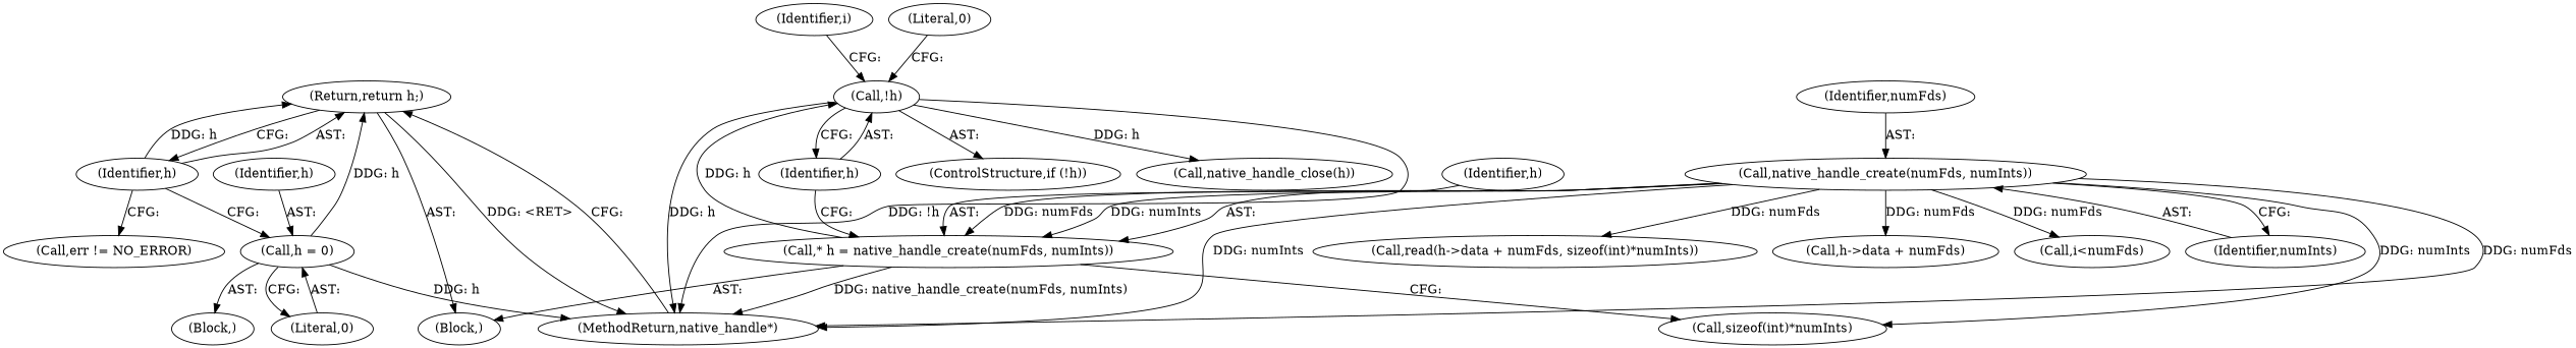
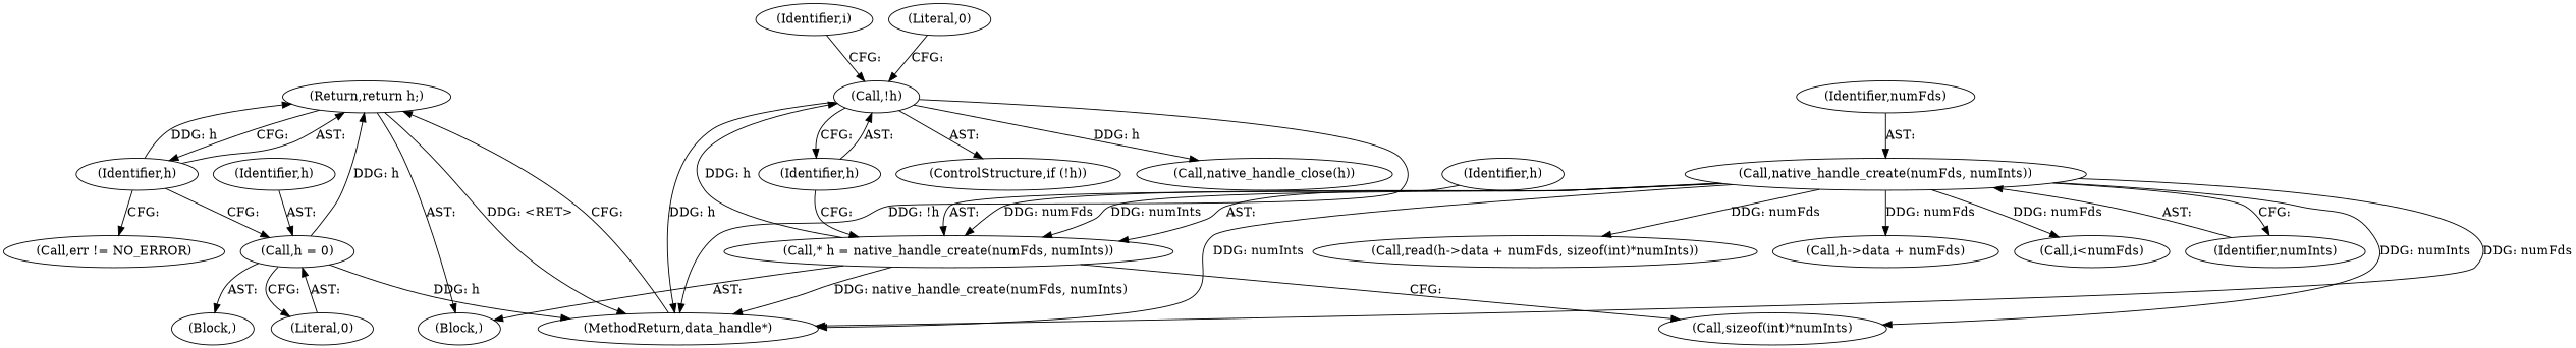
  digraph {
    n1 [label="(Return,return h;)"]
    n2 [label="(Identifier,h)"]
    n3 [label="(Block,)"]
-   n4 [label="(MethodReturn,native_handle*)"]
+   n4 [label="(MethodReturn,data_handle*)"]
    n5 [label="(Call,h = 0)"]
    n6 [label="(Call,err != NO_ERROR)"]
    n7 [label="(Block,)"]
    n8 [label="(Literal,0)"]
    n9 [label="(Call,!h)"]
    n10 [label="(ControlStructure,if (!h))"]
    n11 [label="(Call,native_handle_close(h))"]
    n12 [label="(Identifier,h)"]
    n13 [label="(Call,* h = native_handle_create(numFds, numInts))"]
    n14 [label="(Call,sizeof(int)*numInts)"]
    n15 [label="(Call,native_handle_create(numFds, numInts))"]
    n16 [label="(Call,read(h->data + numFds, sizeof(int)*numInts))"]
    n17 [label="(Call,h->data + numFds)"]
    n18 [label="(Call,i<numFds)"]
    n19 [label="(Identifier,numInts)"]
    n20 [label="(Identifier,i)"]
    n21 [label="(Identifier,numFds)"]
    n22 [label="(Identifier,h)"]
    n23 [label="(Literal,0)"]
    n24 [label="(Identifier,h)"]
    n1 -> n2 [label="CFG: "]
    n1 -> n3 [label="AST: "]
    n1 -> n4 [label="DDG: <RET>"]
    n2 -> n1 [label="AST: "]
    n2 -> n1 [label="DDG: h"]
    n2 -> n5 [label="CFG: "]
    n2 -> n6 [label="CFG: "]
    n4 -> n1 [label="CFG: "]
    n5 -> n1 [label="DDG: h"]
    n5 -> n4 [label="DDG: h"]
    n5 -> n7 [label="AST: "]
    n5 -> n8 [label="CFG: "]
    n8 -> n5 [label="AST: "]
    n9 -> n4 [label="DDG: !h"]
    n9 -> n4 [label="DDG: h"]
    n9 -> n10 [label="AST: "]
    n9 -> n11 [label="DDG: h"]
    n9 -> n12 [label="CFG: "]
    n12 -> n9 [label="AST: "]
    n12 -> n13 [label="CFG: "]
    n13 -> n3 [label="AST: "]
    n13 -> n4 [label="DDG: native_handle_create(numFds, numInts)"]
    n13 -> n9 [label="DDG: h"]
    n13 -> n14 [label="CFG: "]
    n15 -> n4 [label="DDG: numInts"]
    n15 -> n4 [label="DDG: numFds"]
    n15 -> n13 [label="AST: "]
    n15 -> n13 [label="DDG: numFds"]
    n15 -> n13 [label="DDG: numInts"]
    n15 -> n14 [label="DDG: numInts"]
    n15 -> n16 [label="DDG: numFds"]
    n15 -> n17 [label="DDG: numFds"]
    n15 -> n18 [label="DDG: numFds"]
    n15 -> n19 [label="CFG: "]
    n19 -> n15 [label="AST: "]
    n20 -> n9 [label="CFG: "]
    n21 -> n15 [label="AST: "]
    n22 -> n5 [label="AST: "]
    n23 -> n9 [label="CFG: "]
    n24 -> n13 [label="AST: "]
  }
